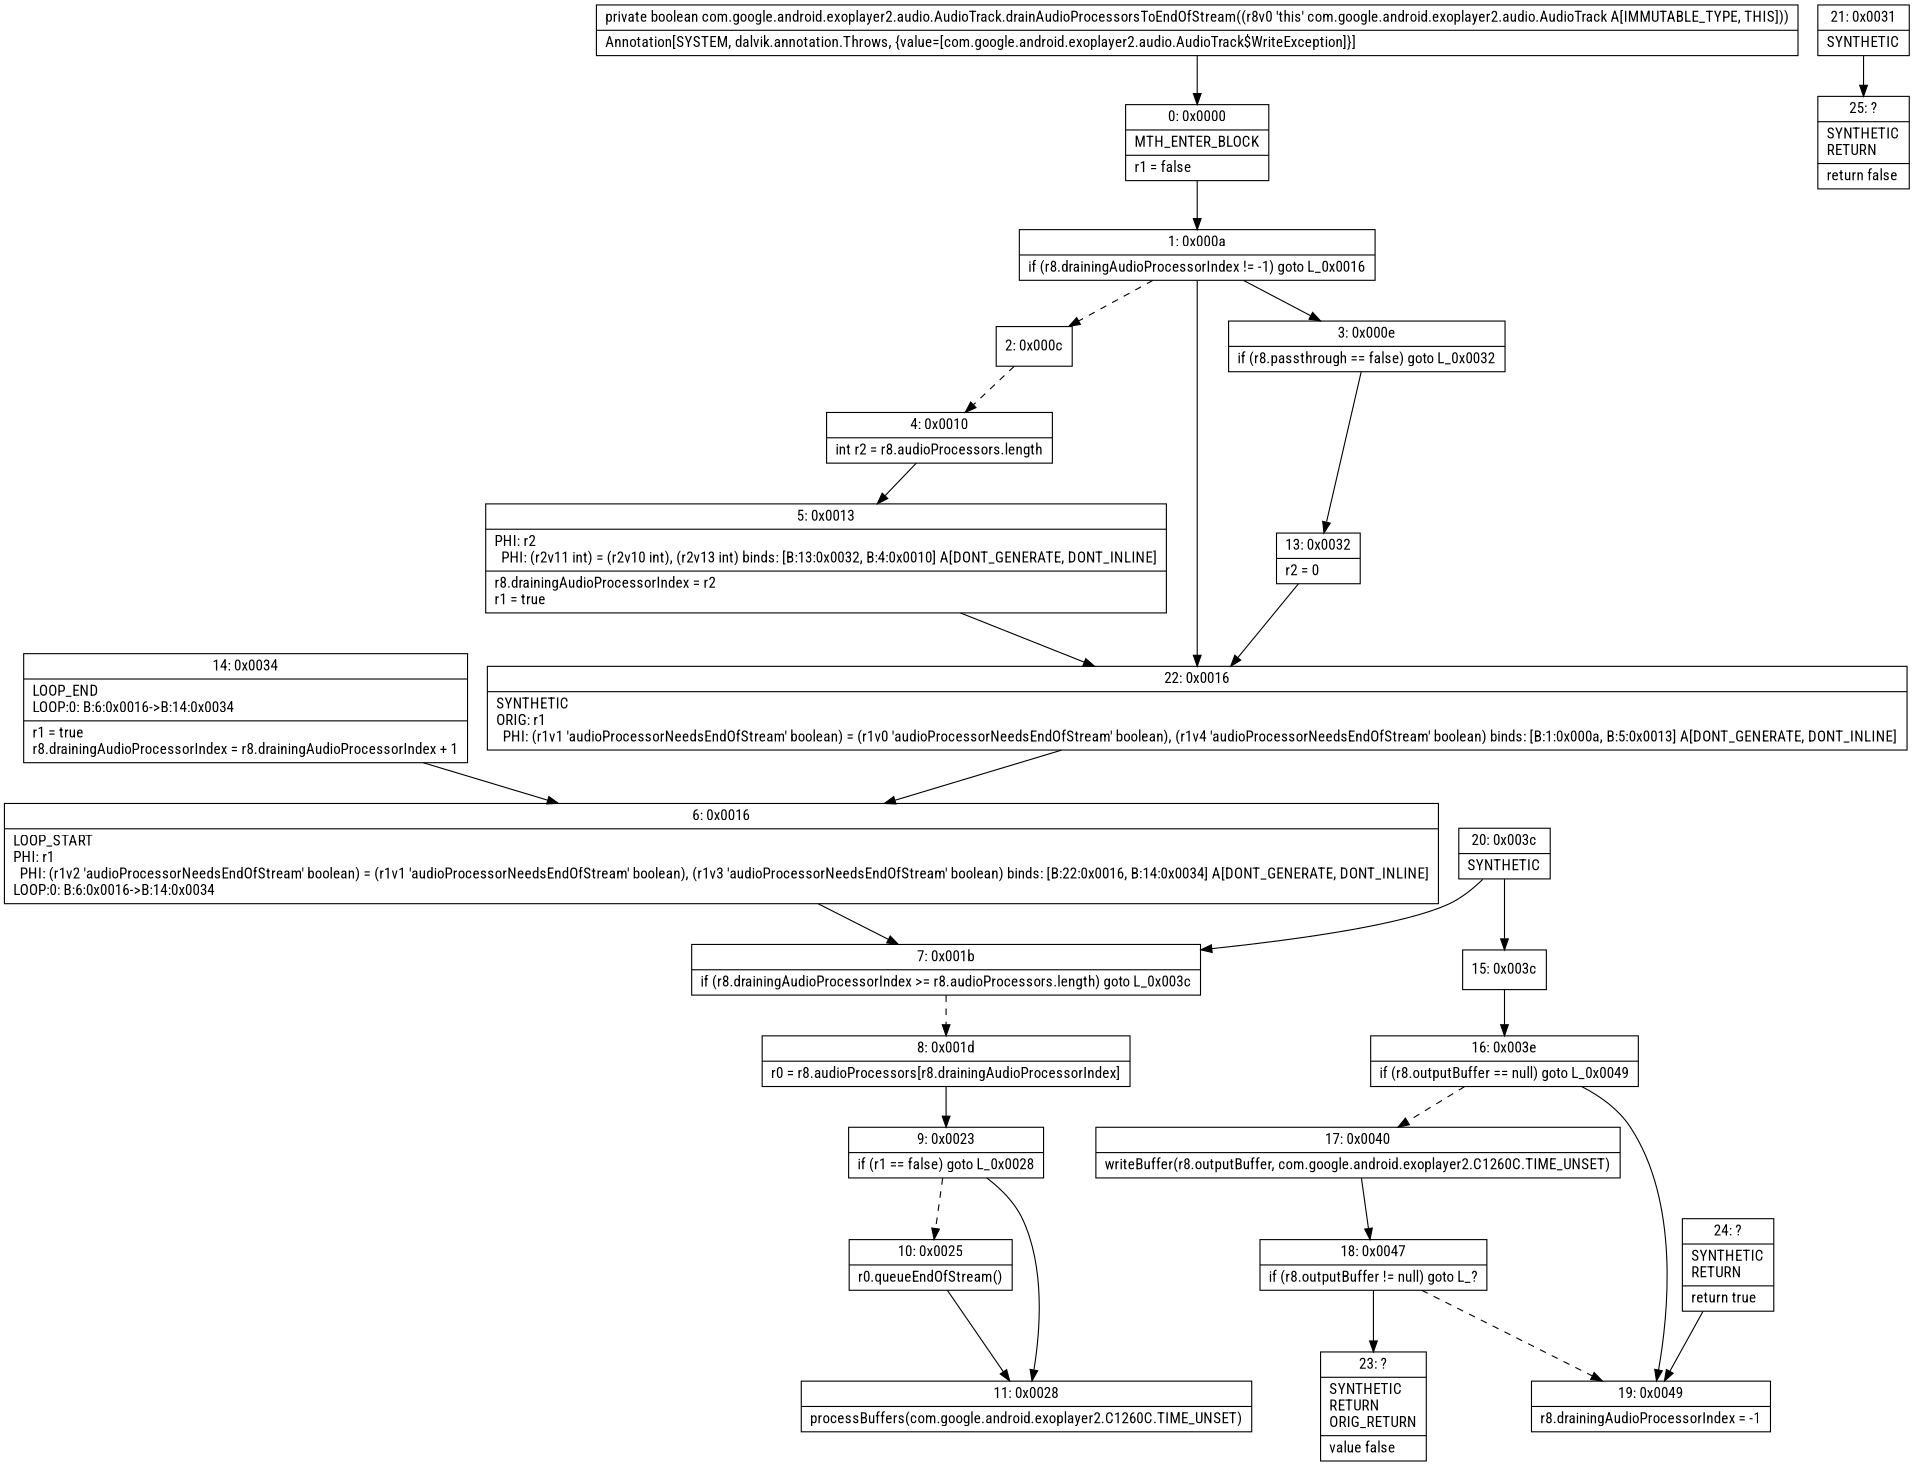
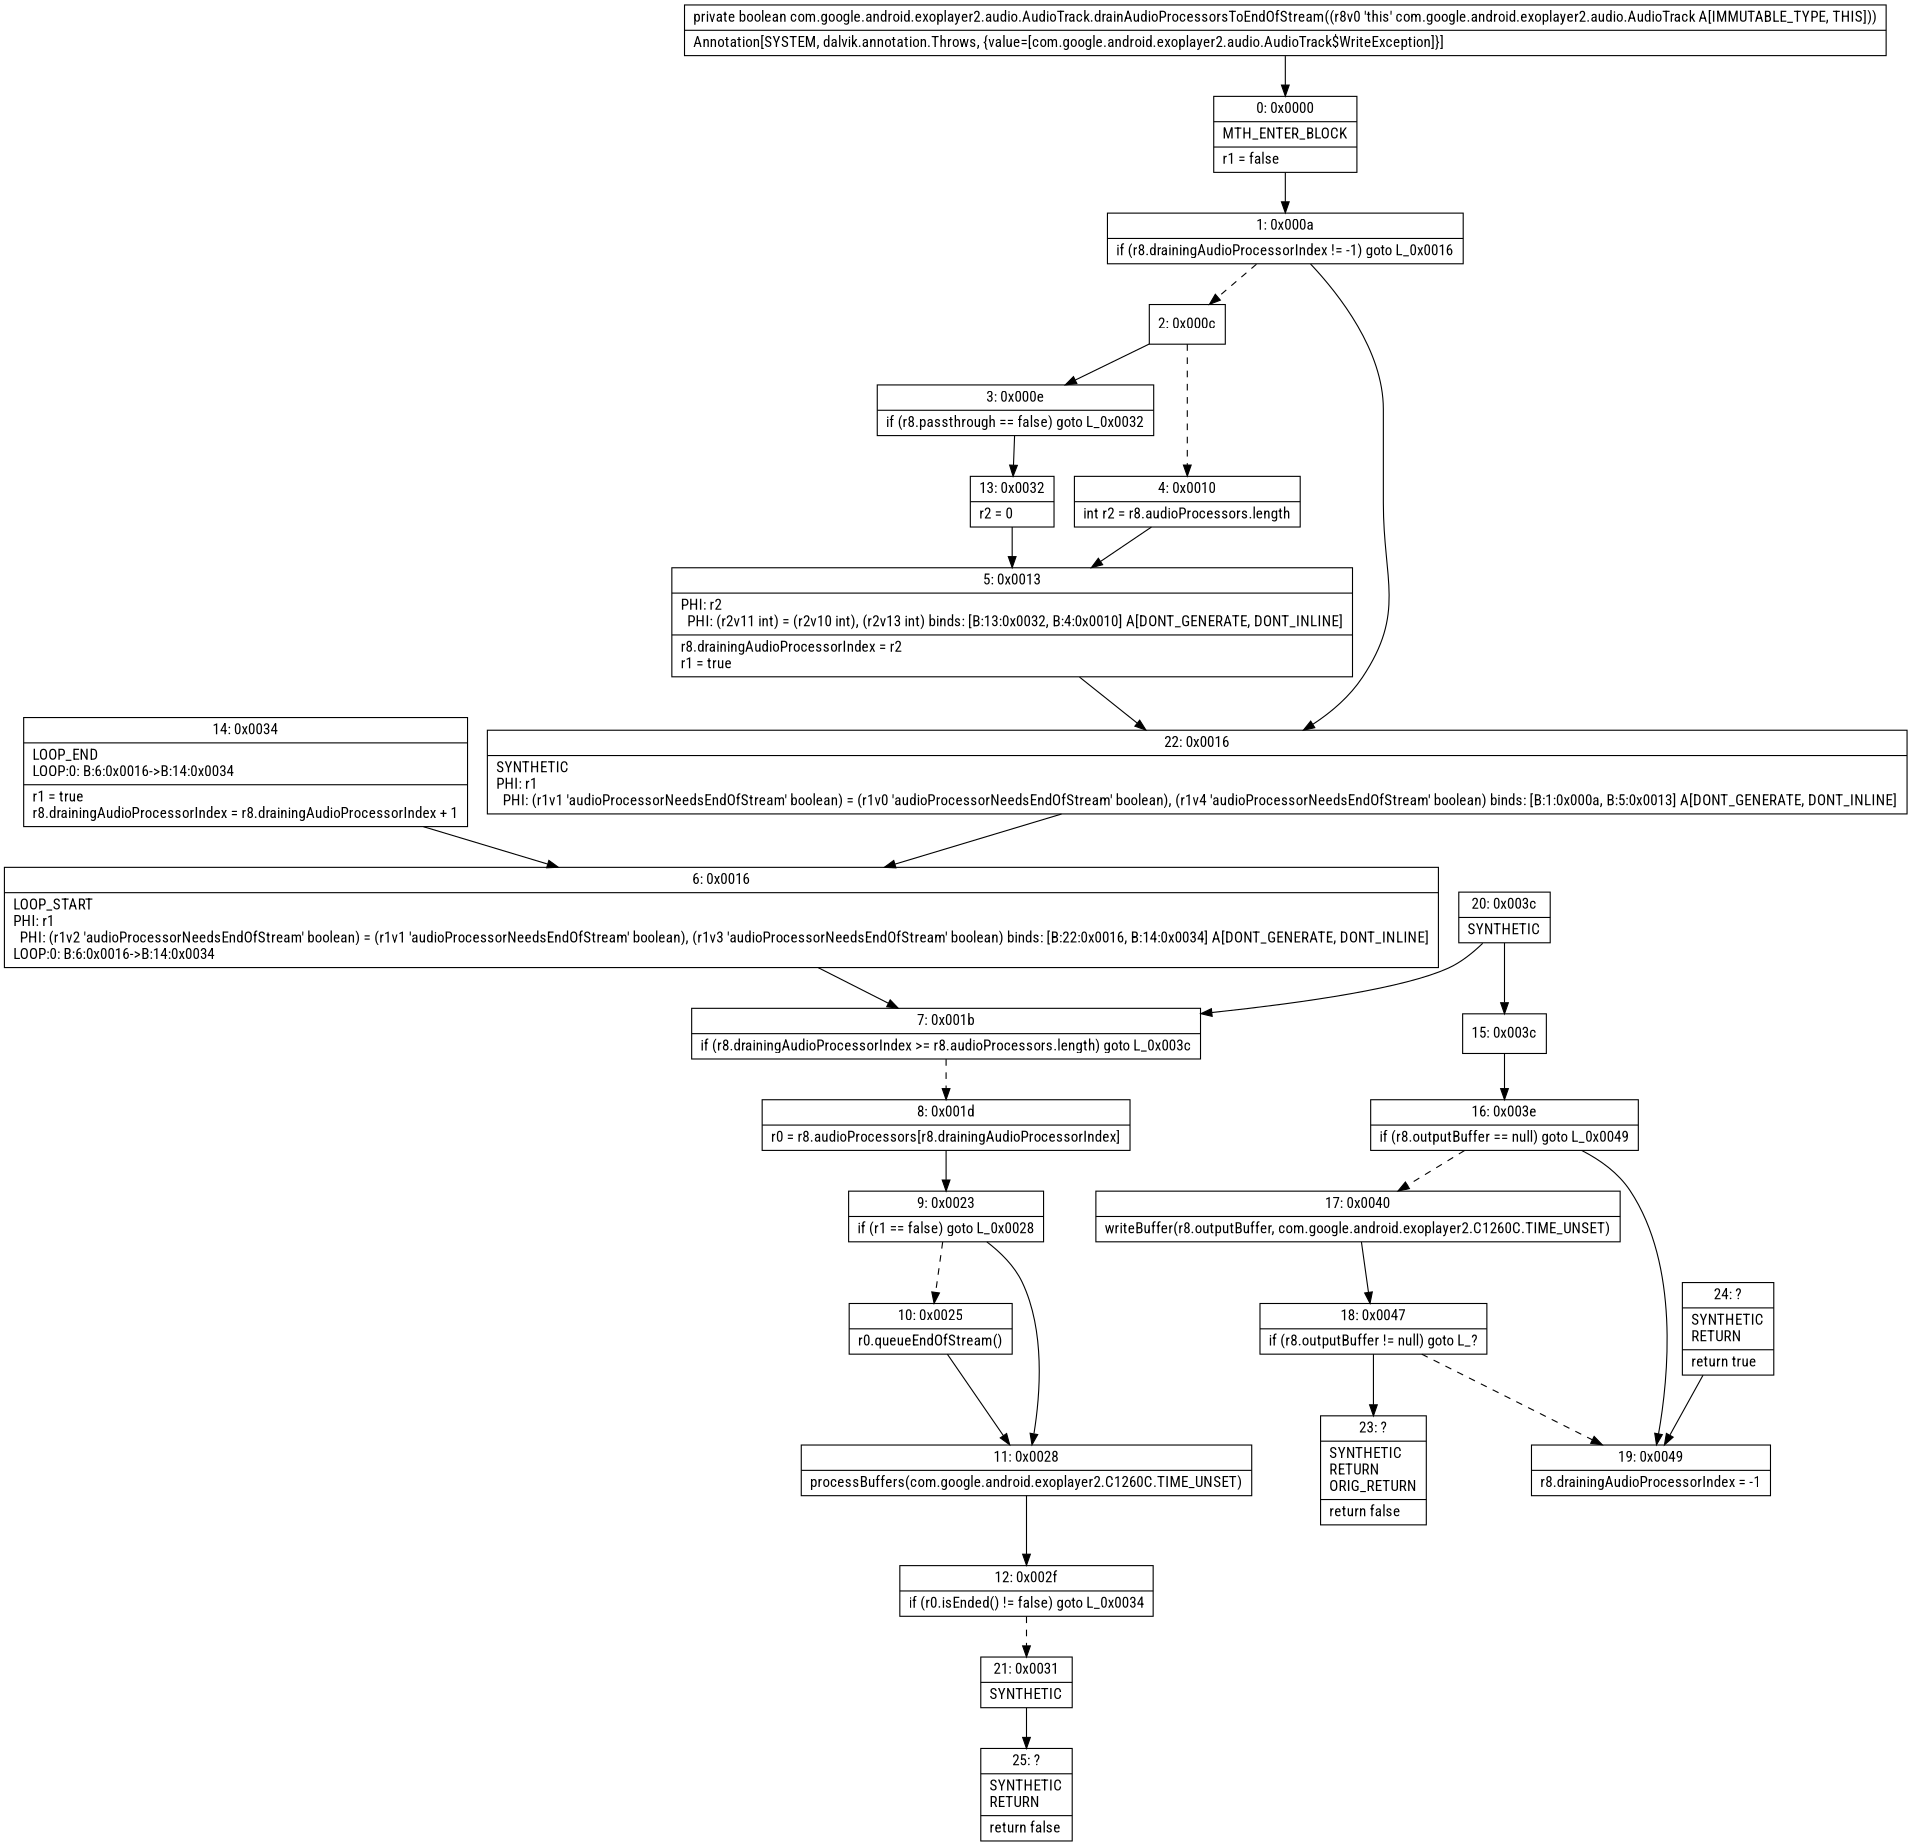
  digraph {
    fontname="Roboto Condensed"
    node [fontname="Roboto Condensed" shape=record]
    edge [fontname="Roboto Condensed"]
    n1 [label="{0\:\ 0x0000|MTH_ENTER_BLOCK\l|r1 = false\l}"]
    n2 [label="{1\:\ 0x000a|if (r8.drainingAudioProcessorIndex != \-1) goto L_0x0016\l}"]
    n3 [label="{2\:\ 0x000c}"]
-   n4 [label="{22\:\ 0x0016|SYNTHETIC\lORIG: r1 \l  PHI: (r1v1 'audioProcessorNeedsEndOfStream' boolean) = (r1v0 'audioProcessorNeedsEndOfStream' boolean), (r1v4 'audioProcessorNeedsEndOfStream' boolean) binds: [B:1:0x000a, B:5:0x0013] A[DONT_GENERATE, DONT_INLINE]\l}"]
+   n4 [label="{22\:\ 0x0016|SYNTHETIC\lPHI: r1 \l  PHI: (r1v1 'audioProcessorNeedsEndOfStream' boolean) = (r1v0 'audioProcessorNeedsEndOfStream' boolean), (r1v4 'audioProcessorNeedsEndOfStream' boolean) binds: [B:1:0x000a, B:5:0x0013] A[DONT_GENERATE, DONT_INLINE]\l}"]
    n5 [label="{3\:\ 0x000e|if (r8.passthrough == false) goto L_0x0032\l}"]
    n6 [label="{4\:\ 0x0010|int r2 = r8.audioProcessors.length\l}"]
    n7 [label="{6\:\ 0x0016|LOOP_START\lPHI: r1 \l  PHI: (r1v2 'audioProcessorNeedsEndOfStream' boolean) = (r1v1 'audioProcessorNeedsEndOfStream' boolean), (r1v3 'audioProcessorNeedsEndOfStream' boolean) binds: [B:22:0x0016, B:14:0x0034] A[DONT_GENERATE, DONT_INLINE]\lLOOP:0: B:6:0x0016\-\>B:14:0x0034\l}"]
    n8 [label="{13\:\ 0x0032|r2 = 0\l}"]
    n9 [label="{5\:\ 0x0013|PHI: r2 \l  PHI: (r2v11 int) = (r2v10 int), (r2v13 int) binds: [B:13:0x0032, B:4:0x0010] A[DONT_GENERATE, DONT_INLINE]\l|r8.drainingAudioProcessorIndex = r2\lr1 = true\l}"]
    n10 [label="{7\:\ 0x001b|if (r8.drainingAudioProcessorIndex \>= r8.audioProcessors.length) goto L_0x003c\l}"]
    n11 [label="{8\:\ 0x001d|r0 = r8.audioProcessors[r8.drainingAudioProcessorIndex]\l}"]
    n12 [label="{9\:\ 0x0023|if (r1 == false) goto L_0x0028\l}"]
    n13 [label="{20\:\ 0x003c|SYNTHETIC\l}"]
    n14 [label="{15\:\ 0x003c}"]
    n15 [label="{10\:\ 0x0025|r0.queueEndOfStream()\l}"]
    n16 [label="{11\:\ 0x0028|processBuffers(com.google.android.exoplayer2.C1260C.TIME_UNSET)\l}"]
+   n17 [label="{12\:\ 0x002f|if (r0.isEnded() != false) goto L_0x0034\l}"]
    n18 [label="{21\:\ 0x0031|SYNTHETIC\l}"]
    n19 [label="{14\:\ 0x0034|LOOP_END\lLOOP:0: B:6:0x0016\-\>B:14:0x0034\l|r1 = true\lr8.drainingAudioProcessorIndex = r8.drainingAudioProcessorIndex + 1\l}"]
    n20 [label="{25\:\ ?|SYNTHETIC\lRETURN\l|return false\l}"]
    n21 [label="{16\:\ 0x003e|if (r8.outputBuffer == null) goto L_0x0049\l}"]
    n22 [label="{17\:\ 0x0040|writeBuffer(r8.outputBuffer, com.google.android.exoplayer2.C1260C.TIME_UNSET)\l}"]
    n23 [label="{19\:\ 0x0049|r8.drainingAudioProcessorIndex = \-1\l}"]
    n24 [label="{18\:\ 0x0047|if (r8.outputBuffer != null) goto L_?\l}"]
-   n25 [label="{23\:\ ?|SYNTHETIC\lRETURN\lORIG_RETURN\l|value false\l}"]
+   n25 [label="{23\:\ ?|SYNTHETIC\lRETURN\lORIG_RETURN\l|return false\l}"]
    n26 [label="{24\:\ ?|SYNTHETIC\lRETURN\l|return true\l}"]
    n27 [label="{private boolean com.google.android.exoplayer2.audio.AudioTrack.drainAudioProcessorsToEndOfStream((r8v0 'this' com.google.android.exoplayer2.audio.AudioTrack A[IMMUTABLE_TYPE, THIS]))  | Annotation[SYSTEM, dalvik.annotation.Throws, \{value=[com.google.android.exoplayer2.audio.AudioTrack$WriteException]\}]\l}"]
    n1 -> n2
    n2 -> n3 [style=dashed]
    n2 -> n4
-   n2 -> n5
+   n3 -> n5
    n3 -> n6 [style=dashed]
    n4 -> n7
    n5 -> n8
    n6 -> n9
    n7 -> n10
-   n8 -> n4
+   n8 -> n9
    n9 -> n4
    n10 -> n11 [style=dashed]
    n11 -> n12
    n12 -> n15 [style=dashed]
    n12 -> n16
    n13 -> n10
    n13 -> n14
    n14 -> n21
    n15 -> n16
+   n16 -> n17
+   n17 -> n18 [style=dashed]
    n18 -> n20
    n19 -> n7
    n21 -> n22 [style=dashed]
    n21 -> n23
    n22 -> n24
    n24 -> n23 [style=dashed]
    n24 -> n25
    n26 -> n23
    n27 -> n1
  }
